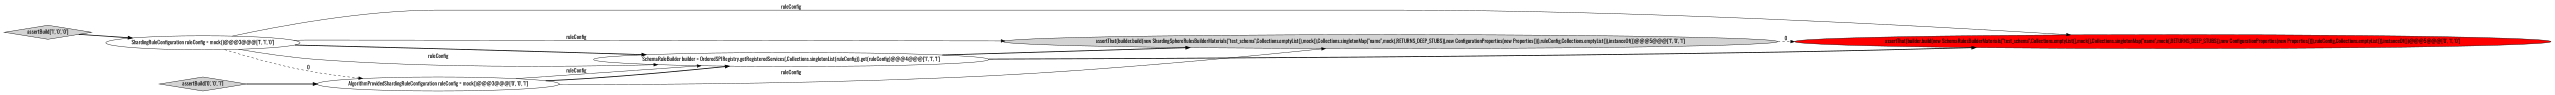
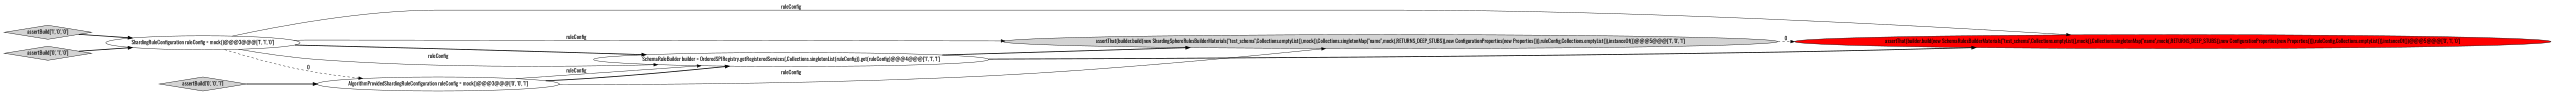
  digraph {
    rankdir=LR
    fontname=Oswald
    node [fillcolor=lightgray shape=ellipse style=filled fontname=Oswald]
    edge [style=bold fontname=Oswald]
    n1 [label="assertBuild['1', '0', '0']" shape=diamond]
    n2 [fillcolor=white label="ShardingRuleConfiguration ruleConfig = mock()@@@3@@@['1', '1', '0']"]
    n3 [label="assertThat(builder.build(new ShardingSphereRulesBuilderMaterials(\"test_schema\",Collections.emptyList(),mock(),Collections.singletonMap(\"name\",mock(,RETURNS_DEEP_STUBS)),new ConfigurationProperties(new Properties())),ruleConfig,Collections.emptyList()),instanceOf())@@@5@@@['1', '0', '1']"]
    n4 [fillcolor=red label="assertThat(builder.build(new SchemaRulesBuilderMaterials(\"test_schema\",Collections.emptyList(),mock(),Collections.singletonMap(\"name\",mock(,RETURNS_DEEP_STUBS)),new ConfigurationProperties(new Properties())),ruleConfig,Collections.emptyList()),instanceOf())@@@5@@@['0', '1', '0']"]
    n5 [fillcolor=white label="AlgorithmProvidedShardingRuleConfiguration ruleConfig = mock()@@@3@@@['0', '0', '1']"]
    n6 [fillcolor=white label="SchemaRuleBuilder builder = OrderedSPIRegistry.getRegisteredServices(,Collections.singletonList(ruleConfig)).get(ruleConfig)@@@4@@@['1', '1', '1']"]
    n7 [label="assertBuild['0', '0', '1']" shape=diamond]
+   n8 [label="assertBuild['0', '1', '0']" shape=diamond]
    n1 -> n2
    n2 -> n3 [label=ruleConfig style=solid]
    n2 -> n4 [label=ruleConfig style=solid]
    n2 -> n5 [label=0 style=dashed]
    n2 -> n6
    n2 -> n6 [label=ruleConfig style=solid]
    n3 -> n4 [label=0 style=dashed]
    n5 -> n3 [label=ruleConfig style=solid]
    n5 -> n6
    n5 -> n6 [label=ruleConfig style=solid]
    n6 -> n3
    n6 -> n4
    n7 -> n5
+   n8 -> n2
  }
